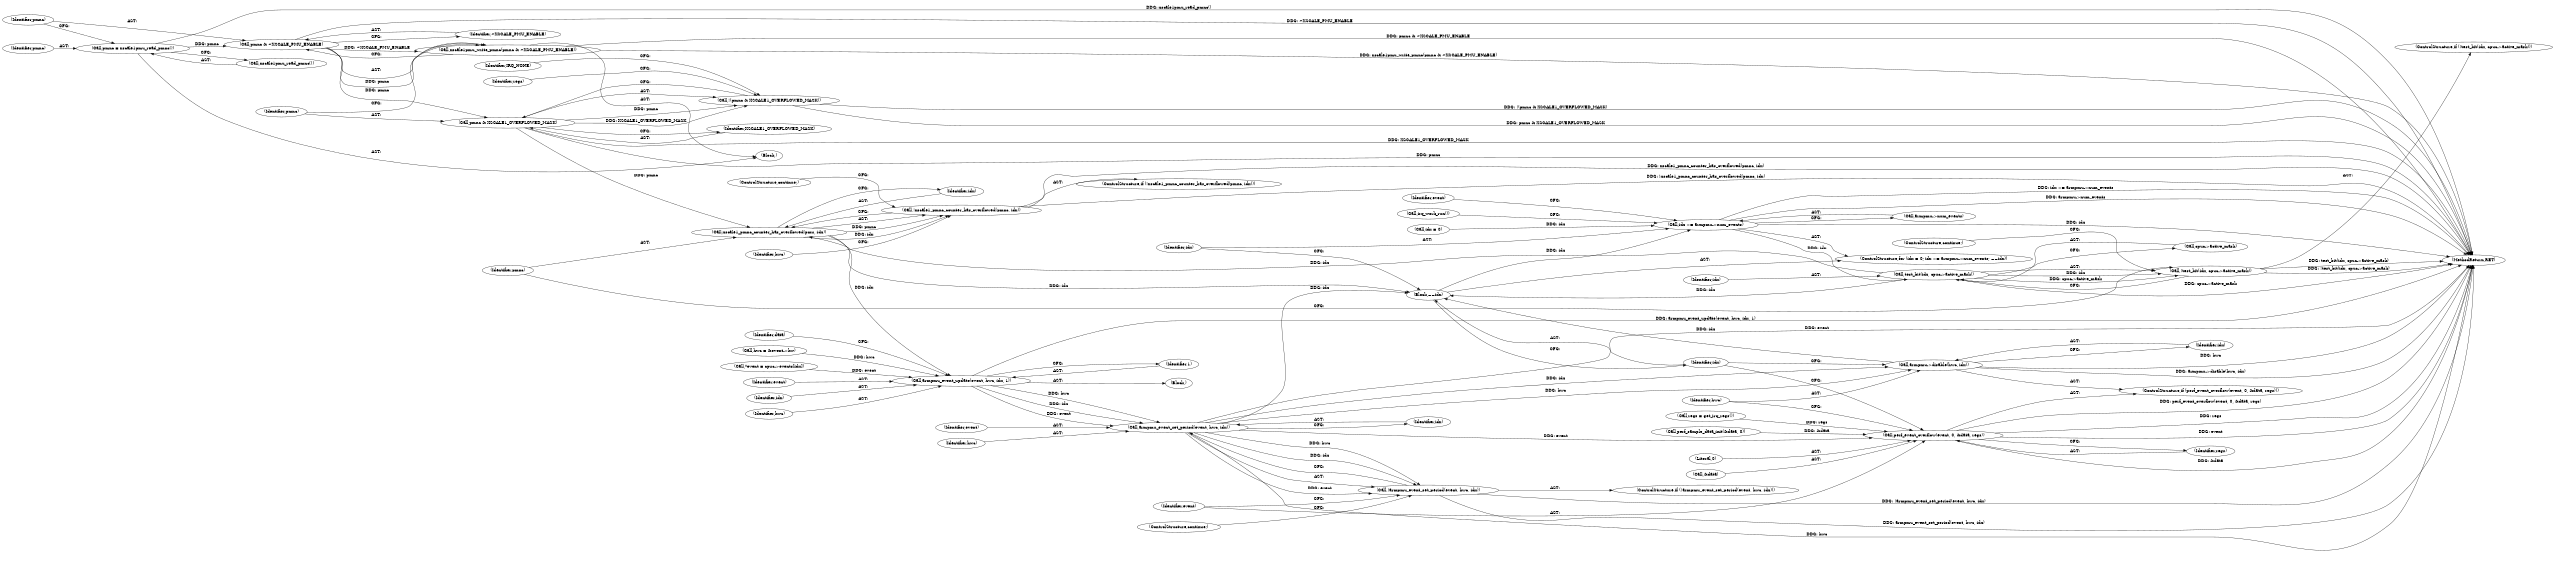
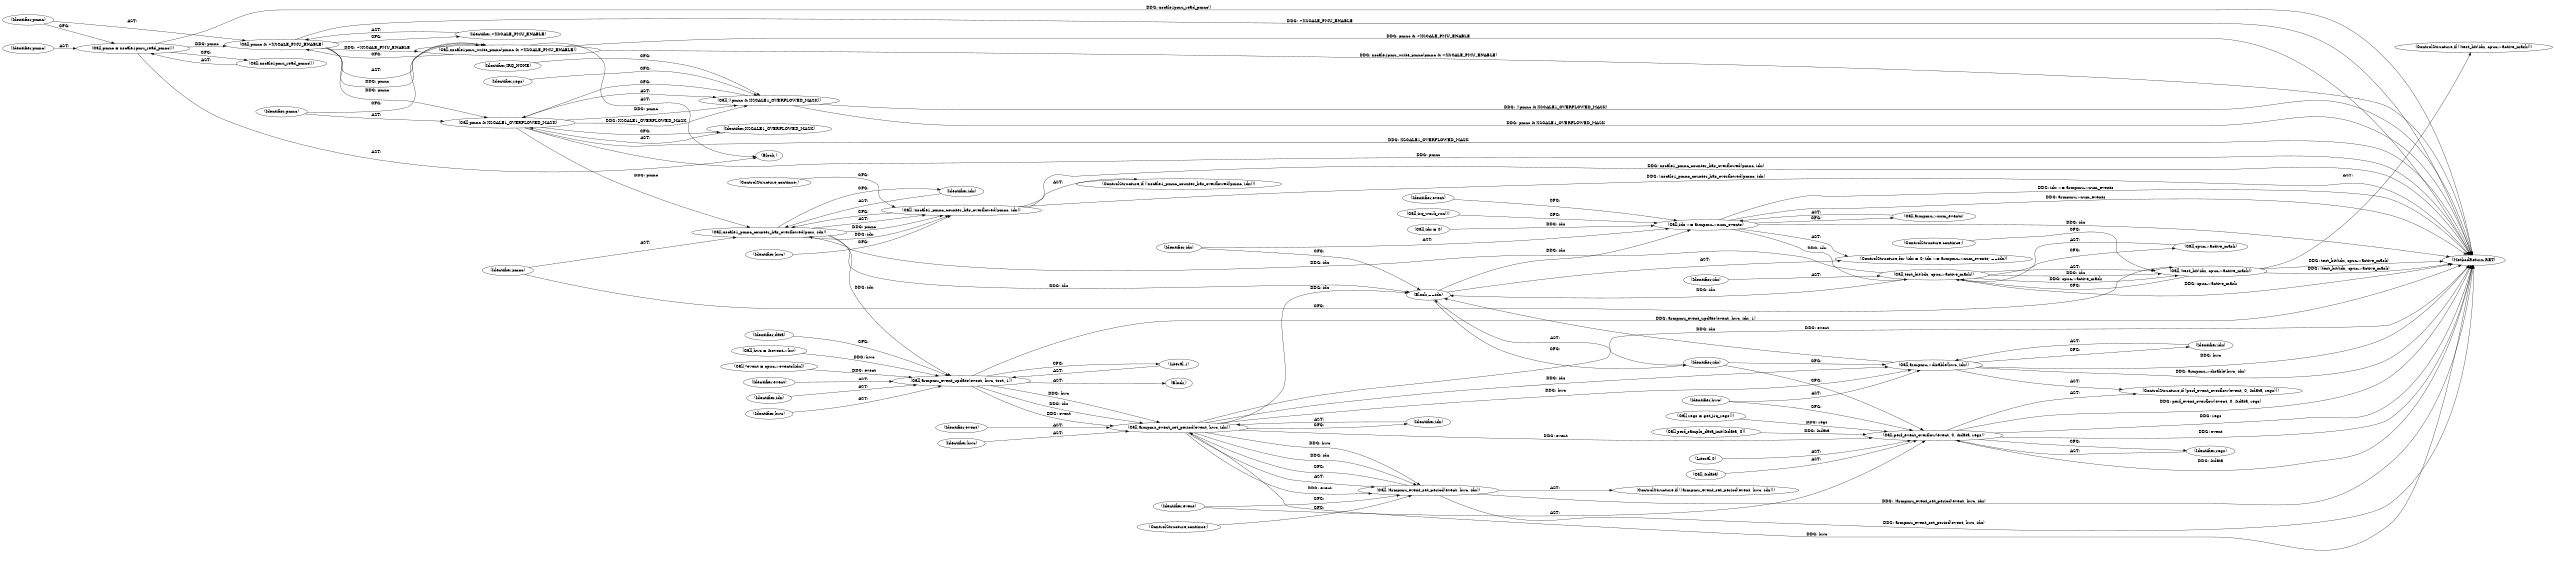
  digraph {
    rankdir=LR
    n1 [label="(Call,pmnc = xscale1pmu_read_pmnc())"]
    n2 [label="(Call,pmnc & ~XSCALE_PMU_ENABLE)"]
    n3 [label="(Call,xscale1pmu_read_pmnc())"]
    n4 [label="(Block,)"]
    n5 [label="(MethodReturn,RET)"]
    n6 [label="(Call,xscale1pmu_write_pmnc(pmnc & ~XSCALE_PMU_ENABLE))"]
    n7 [label="(Call,pmnc & XSCALE1_OVERFLOWED_MASK)"]
    n8 [label="(Identifier,~XSCALE_PMU_ENABLE)"]
    n9 [label="(Call,!(pmnc & XSCALE1_OVERFLOWED_MASK))"]
    n10 [label="(Call,xscale1_pmnc_counter_has_overflowed(pmu, idx))"]
    n11 [label="(Identifier,XSCALE1_OVERFLOWED_MASK)"]
    n12 [label="(Block,++idx)"]
    n13 [label="(Call,!xscale1_pmnc_counter_has_overflowed(pmnc, idx))"]
-   n14 [label="(Call,armpmu_event_update(event, hwc, idx, 1))"]
+   n14 [label="(Call,armpmu_event_update(event, hwc, test, 1))"]
    n15 [label="(Identifier,idx)"]
    n16 [label="(Call,idx <= armpmu->num_events)"]
    n17 [label="(Identifier,idx)"]
    n18 [label="(ControlStructure,for (idx = 0; idx <= armpmu->num_events; ++idx))"]
    n19 [label="(ControlStructure,if (!xscale1_pmnc_counter_has_overflowed(pmnc, idx)))"]
    n20 [label="(Call,armpmu_event_set_period(event, hwc, idx))"]
    n21 [label="(Block,)"]
-   n22 [label="(Identifier,1)"]
+   n22 [label="(Literal,1)"]
    n23 [label="(Call,test_bit(idx, cpuc->active_mask))"]
    n24 [label="(Call,armpmu->num_events)"]
    n25 [label="(Call,perf_event_overflow(event, 0, &data, regs))"]
    n26 [label="(Call,armpmu->disable(hwc, idx))"]
    n27 [label="(Call,!test_bit(idx, cpuc->active_mask))"]
    n28 [label="(Call,cpuc->active_mask)"]
    n29 [label="(ControlStructure,if (!test_bit(idx, cpuc->active_mask)))"]
    n30 [label="(Call,!armpmu_event_set_period(event, hwc, idx))"]
    n31 [label="(Identifier,idx)"]
    n32 [label="(ControlStructure,if (!armpmu_event_set_period(event, hwc, idx)))"]
    n33 [label="(ControlStructure,if (perf_event_overflow(event, 0, &data, regs)))"]
    n34 [label="(Identifier,regs)"]
    n35 [label="(Identifier,idx)"]
    n36 [label="(Call,&data)"]
    n37 [label="(Call,*event = cpuc->events[idx])"]
    n38 [label="(Identifier,idx)"]
    n39 [label="(Identifier,event)"]
    n40 [label="(Call,regs = get_irq_regs())"]
    n41 [label="(Call,perf_sample_data_init(&data, 0))"]
    n42 [label="(Identifier,hwc)"]
    n43 [label="(Identifier,pmnc)"]
    n44 [label="(Identifier,hwc)"]
    n45 [label="(Identifier,regs)"]
    n46 [label="(Identifier,event)"]
    n47 [label="(Identifier,event)"]
    n48 [label="(Call,irq_work_run())"]
    n49 [label="(Call,idx = 0)"]
    n50 [label="(Identifier,IRQ_NONE)"]
    n51 [label="(Identifier,idx)"]
    n52 [label="(Identifier,hwc)"]
    n53 [label="(Identifier,pmnc)"]
    n54 [label="(Identifier,data)"]
    n55 [label="(Identifier,idx)"]
    n56 [label="(Identifier,hwc)"]
    n57 [label="(ControlStructure,continue;)"]
    n58 [label="(Call,hwc = &event->hw)"]
    n59 [label="(ControlStructure,continue;)"]
    n60 [label="(Identifier,pmnc)"]
    n61 [label="(ControlStructure,continue;)"]
    n62 [label="(Literal,0)"]
    n63 [label="(Identifier,pmnc)"]
    n64 [label="(Identifier,event)"]
    n1 -> n2 [label="DDG: pmnc"]
    n1 -> n3 [label="CFG: "]
    n1 -> n4 [label="AST: "]
    n1 -> n5 [label="DDG: xscale1pmu_read_pmnc()"]
    n2 -> n5 [label="DDG: ~XSCALE_PMU_ENABLE"]
    n2 -> n6 [label="AST: "]
    n2 -> n6 [label="DDG: pmnc"]
    n2 -> n6 [label="DDG: ~XSCALE_PMU_ENABLE"]
    n2 -> n7 [label="DDG: pmnc"]
    n2 -> n8 [label="CFG: "]
    n3 -> n1 [label="AST: "]
    n6 -> n2 [label="CFG: "]
    n6 -> n4 [label="AST: "]
    n6 -> n5 [label="DDG: xscale1pmu_write_pmnc(pmnc & ~XSCALE_PMU_ENABLE)"]
    n6 -> n5 [label="DDG: pmnc & ~XSCALE_PMU_ENABLE"]
    n7 -> n5 [label="DDG: XSCALE1_OVERFLOWED_MASK"]
    n7 -> n5 [label="DDG: pmnc"]
    n7 -> n9 [label="AST: "]
    n7 -> n9 [label="DDG: pmnc"]
    n7 -> n9 [label="DDG: XSCALE1_OVERFLOWED_MASK"]
    n7 -> n10 [label="DDG: pmnc"]
    n7 -> n11 [label="CFG: "]
    n8 -> n2 [label="AST: "]
    n9 -> n5 [label="DDG: pmnc & XSCALE1_OVERFLOWED_MASK"]
    n9 -> n5 [label="DDG: !(pmnc & XSCALE1_OVERFLOWED_MASK)"]
    n9 -> n7 [label="CFG: "]
    n10 -> n12 [label="DDG: idx"]
    n10 -> n13 [label="AST: "]
    n10 -> n13 [label="DDG: pmnc"]
    n10 -> n13 [label="DDG: idx"]
    n10 -> n14 [label="DDG: idx"]
    n10 -> n15 [label="CFG: "]
    n11 -> n7 [label="AST: "]
    n12 -> n16 [label="DDG: idx"]
    n12 -> n17 [label="CFG: "]
    n12 -> n18 [label="AST: "]
    n13 -> n5 [label="DDG: xscale1_pmnc_counter_has_overflowed(pmnc, idx)"]
    n13 -> n5 [label="DDG: !xscale1_pmnc_counter_has_overflowed(pmnc, idx)"]
    n13 -> n10 [label="CFG: "]
    n13 -> n19 [label="AST: "]
    n14 -> n5 [label="DDG: armpmu_event_update(event, hwc, idx, 1)"]
    n14 -> n20 [label="DDG: event"]
    n14 -> n20 [label="DDG: hwc"]
    n14 -> n20 [label="DDG: idx"]
    n14 -> n21 [label="AST: "]
    n14 -> n22 [label="CFG: "]
    n15 -> n10 [label="AST: "]
    n16 -> n5 [label="DDG: idx <= armpmu->num_events"]
    n16 -> n5 [label="DDG: armpmu->num_events"]
    n16 -> n5 [label="DDG: idx"]
    n16 -> n18 [label="AST: "]
    n16 -> n23 [label="DDG: idx"]
    n16 -> n24 [label="CFG: "]
    n17 -> n12 [label="AST: "]
    n17 -> n25 [label="CFG: "]
    n17 -> n26 [label="CFG: "]
    n20 -> n5 [label="DDG: hwc"]
    n20 -> n5 [label="DDG: event"]
    n20 -> n12 [label="DDG: idx"]
    n20 -> n25 [label="DDG: event"]
    n20 -> n26 [label="DDG: hwc"]
    n20 -> n26 [label="DDG: idx"]
    n20 -> n30 [label="AST: "]
    n20 -> n30 [label="DDG: event"]
    n20 -> n30 [label="DDG: hwc"]
    n20 -> n30 [label="DDG: idx"]
    n20 -> n31 [label="CFG: "]
    n22 -> n14 [label="AST: "]
    n23 -> n5 [label="DDG: cpuc->active_mask"]
    n23 -> n10 [label="DDG: idx"]
    n23 -> n12 [label="DDG: idx"]
    n23 -> n27 [label="AST: "]
    n23 -> n27 [label="DDG: idx"]
    n23 -> n27 [label="DDG: cpuc->active_mask"]
    n23 -> n28 [label="CFG: "]
    n24 -> n16 [label="AST: "]
    n25 -> n5 [label="DDG: perf_event_overflow(event, 0, &data, regs)"]
    n25 -> n5 [label="DDG: regs"]
    n25 -> n5 [label="DDG: event"]
    n25 -> n5 [label="DDG: &data"]
    n25 -> n33 [label="AST: "]
    n25 -> n34 [label="CFG: "]
    n26 -> n5 [label="DDG: hwc"]
    n26 -> n5 [label="DDG: armpmu->disable(hwc, idx)"]
    n26 -> n12 [label="DDG: idx"]
    n26 -> n33 [label="AST: "]
    n26 -> n35 [label="CFG: "]
    n27 -> n5 [label="DDG: !test_bit(idx, cpuc->active_mask)"]
    n27 -> n5 [label="DDG: test_bit(idx, cpuc->active_mask)"]
    n27 -> n23 [label="CFG: "]
    n27 -> n29 [label="AST: "]
    n28 -> n23 [label="AST: "]
    n30 -> n5 [label="DDG: !armpmu_event_set_period(event, hwc, idx)"]
    n30 -> n5 [label="DDG: armpmu_event_set_period(event, hwc, idx)"]
    n30 -> n20 [label="CFG: "]
    n30 -> n32 [label="AST: "]
    n31 -> n20 [label="AST: "]
    n34 -> n25 [label="AST: "]
    n35 -> n26 [label="AST: "]
    n36 -> n25 [label="AST: "]
    n37 -> n14 [label="DDG: event"]
    n38 -> n23 [label="AST: "]
    n39 -> n25 [label="AST: "]
    n39 -> n30 [label="CFG: "]
    n40 -> n25 [label="DDG: regs"]
    n41 -> n25 [label="DDG: &data"]
    n42 -> n25 [label="CFG: "]
    n42 -> n26 [label="AST: "]
    n43 -> n6 [label="CFG: "]
    n43 -> n7 [label="AST: "]
    n44 -> n20 [label="AST: "]
    n45 -> n9 [label="CFG: "]
    n46 -> n16 [label="CFG: "]
    n47 -> n14 [label="AST: "]
    n48 -> n16 [label="CFG: "]
    n49 -> n16 [label="DDG: idx"]
    n50 -> n9 [label="CFG: "]
    n51 -> n14 [label="AST: "]
    n52 -> n14 [label="AST: "]
    n53 -> n10 [label="AST: "]
    n53 -> n27 [label="CFG: "]
    n54 -> n14 [label="CFG: "]
    n55 -> n12 [label="CFG: "]
    n55 -> n16 [label="AST: "]
    n56 -> n13 [label="CFG: "]
    n57 -> n27 [label="CFG: "]
    n58 -> n14 [label="DDG: hwc"]
    n59 -> n30 [label="CFG: "]
    n60 -> n1 [label="AST: "]
    n61 -> n13 [label="CFG: "]
    n62 -> n25 [label="AST: "]
    n63 -> n1 [label="CFG: "]
    n63 -> n2 [label="AST: "]
    n64 -> n20 [label="AST: "]
  }
